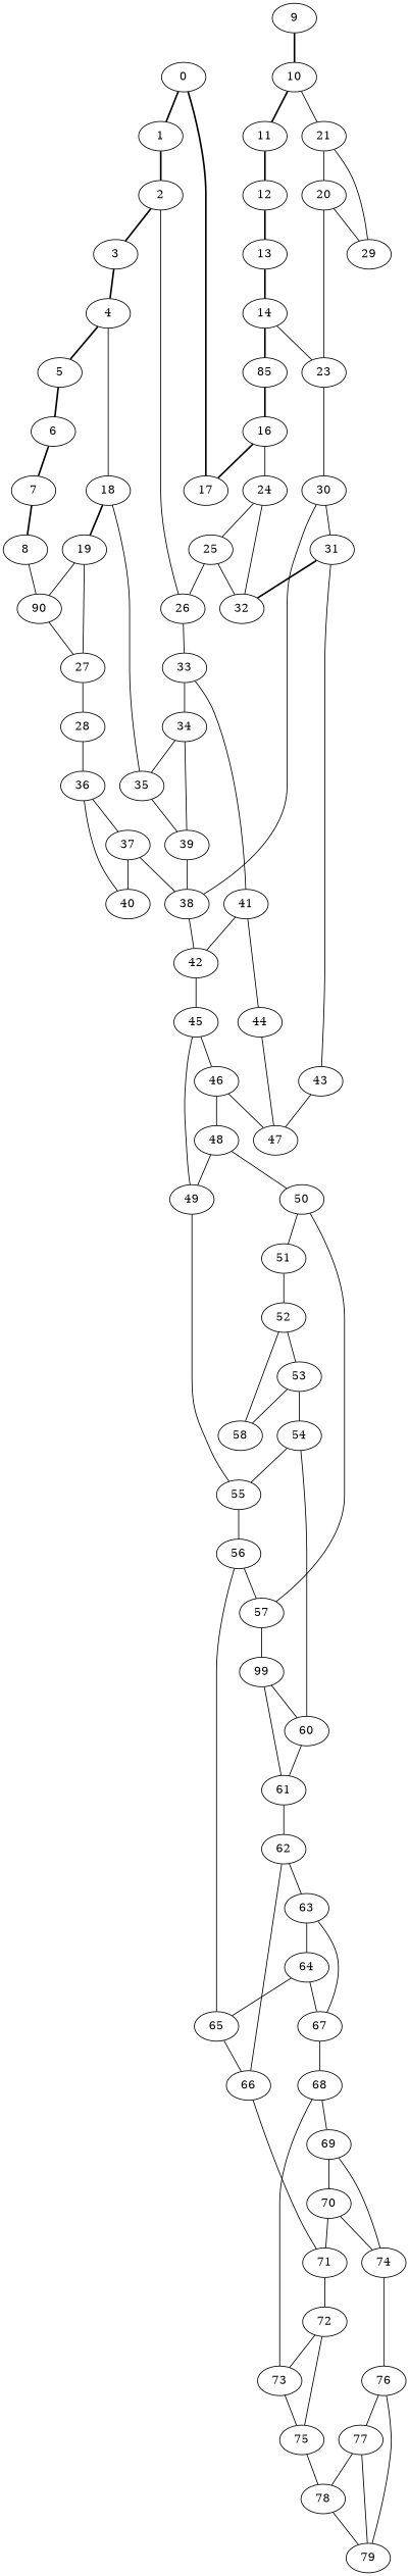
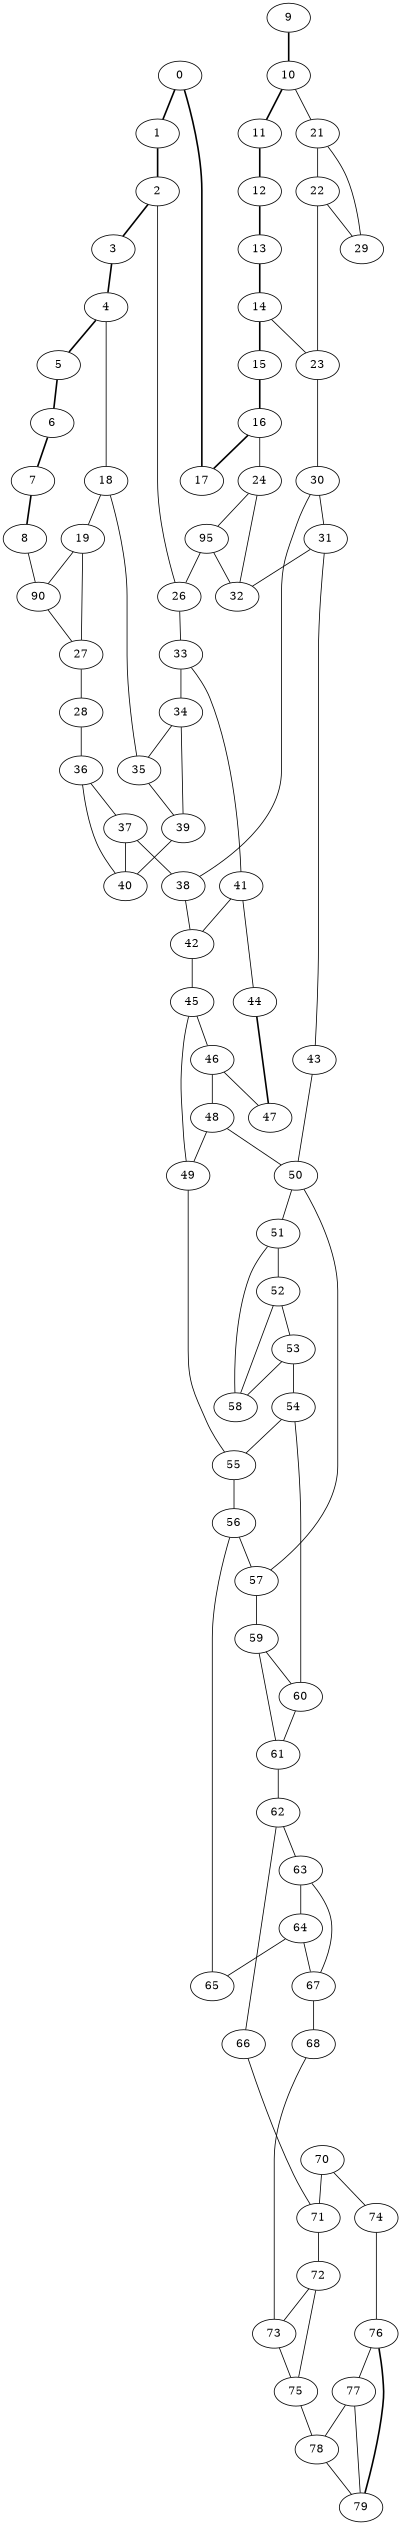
  graph {
    0
    1
    17
    2
    3
    26
    4
    33
    5
    18
    34
    41
    6
    19
    35
    7
    n17 [label=90]
    27
    39
    8
    9
    10
    11
    21
    28
    12
-   22 [label=20]
+   22
    29
    13
    23
    14
-   15 [label=85]
+   15
    16
    30
    24
    31
    38
-   25
+   25 [label=95]
    32
    40
    36
    43
    42
    44
    37
    47
    45
    46
    49
    48
    55
    50
    56
    51
    57
    52
    58
-   59 [label=99]
+   59
    65
    53
    60
    61
    54
    62
    66
    71
    63
    64
    67
    68
    72
-   69
    73
    75
    70
    74
    76
    78
    77
    79
    0 -- 1 [style=bold]
    0 -- 17 [style=bold]
    1 -- 2 [style=bold]
    2 -- 3 [style=bold]
    2 -- 26
    3 -- 4 [style=bold]
    26 -- 33
    4 -- 5 [style=bold]
    4 -- 18
    33 -- 34
    33 -- 41
    5 -- 6 [style=bold]
-   18 -- 19 [style=bold]
+   18 -- 19
    18 -- 35
    34 -- 35
    34 -- 39
    41 -- 42
    41 -- 44
    6 -- 7 [style=bold]
    19 -- n17
    19 -- 27
    35 -- 39
    7 -- 8 [style=bold]
    n17 -- 27
    27 -- 28
-   39 -- 38
+   39 -- 40
    8 -- n17
    9 -- 10 [style=bold]
    10 -- 11 [style=bold]
    10 -- 21
    11 -- 12 [style=bold]
    21 -- 22
    21 -- 29
    28 -- 36
    12 -- 13 [style=bold]
    22 -- 29
    22 -- 23
    13 -- 14 [style=bold]
    23 -- 30
    14 -- 23
    14 -- 15 [style=bold]
    15 -- 16 [style=bold]
    16 -- 17 [style=bold]
    16 -- 24
    30 -- 31
    30 -- 38
    24 -- 25
    24 -- 32
-   31 -- 32 [style=bold]
+   31 -- 32
    31 -- 43
    38 -- 42
    25 -- 26
    25 -- 32
    36 -- 40
    36 -- 37
-   43 -- 47
+   43 -- 50
    42 -- 45
-   44 -- 47
+   44 -- 47 [style=bold]
    37 -- 38
    37 -- 40
    45 -- 46
    45 -- 49
    46 -- 47
    46 -- 48
    49 -- 55
    48 -- 49
    48 -- 50
    55 -- 56
    50 -- 51
    50 -- 57
    56 -- 57
    56 -- 65
    51 -- 52
+   51 -- 58
    57 -- 59
    52 -- 58
    52 -- 53
    59 -- 60
    59 -- 61
-   65 -- 66
    53 -- 58
    53 -- 54
    60 -- 61
    61 -- 62
    54 -- 55
    54 -- 60
    62 -- 66
    62 -- 63
    66 -- 71
    71 -- 72
    63 -- 64
    63 -- 67
    64 -- 65
    64 -- 67
    67 -- 68
-   68 -- 69
    68 -- 73
    72 -- 73
    72 -- 75
-   69 -- 70
-   69 -- 74
    73 -- 75
    75 -- 78
    70 -- 71
    70 -- 74
    74 -- 76
    76 -- 77
-   76 -- 79
+   76 -- 79 [style=bold]
    78 -- 79
    77 -- 78
    77 -- 79
  }
